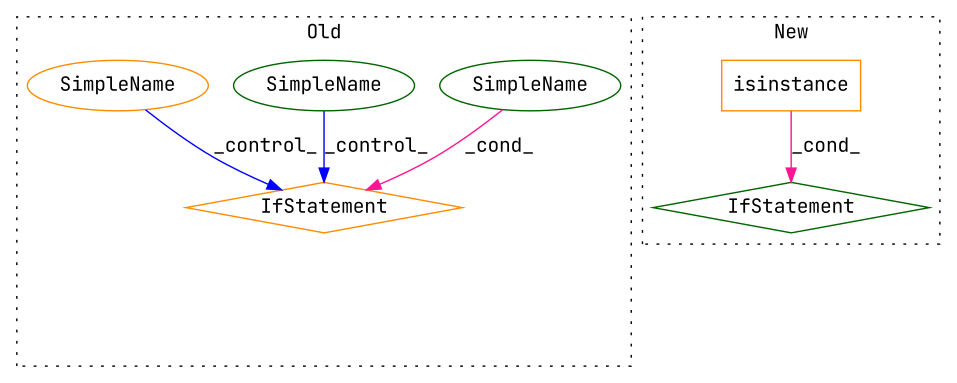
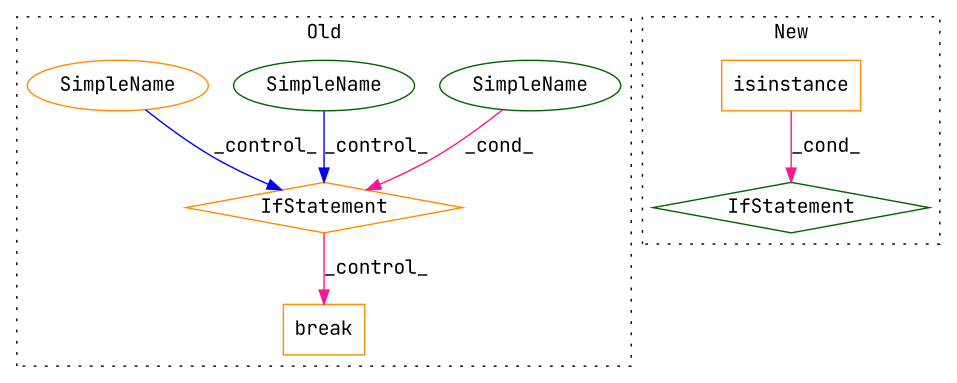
  digraph {
    fontname="JetBrains Mono"
    node [a=42 shape=ellipse color=darkorange fontname="JetBrains Mono"]
    edge [color=deeppink fontname="JetBrains Mono"]
+   n1 [a=10 l=6 label=break s=35232 shape=box]
    n2 [a=25 l="4,2" label=IfStatement s="35194,35220" shape=diamond]
    n3 [label=SimpleName color=darkgreen]
    n4 [l=7 label=SimpleName s=35166 color=darkgreen]
    n5 [label=SimpleName]
    n6 [a=32 l="11,1" label=isinstance s="36029,36061" shape=box]
    n7 [a=25 l="4,2" label=IfStatement s="36025,36115" shape=diamond color=darkgreen]
    subgraph cluster_1 {
      label=Old
      style=dotted
+     n1
      n2
      n3
      n4
      n5
    }
    subgraph cluster_2 {
      label=New
      style=dotted
      n6
      n7
    }
+   n2 -> n1 [label=_control_]
    n3 -> n2 [label=_cond_]
    n4 -> n2 [label=_control_ color=blue]
    n5 -> n2 [label=_control_ color=blue]
    n6 -> n7 [label=_cond_]
  }
